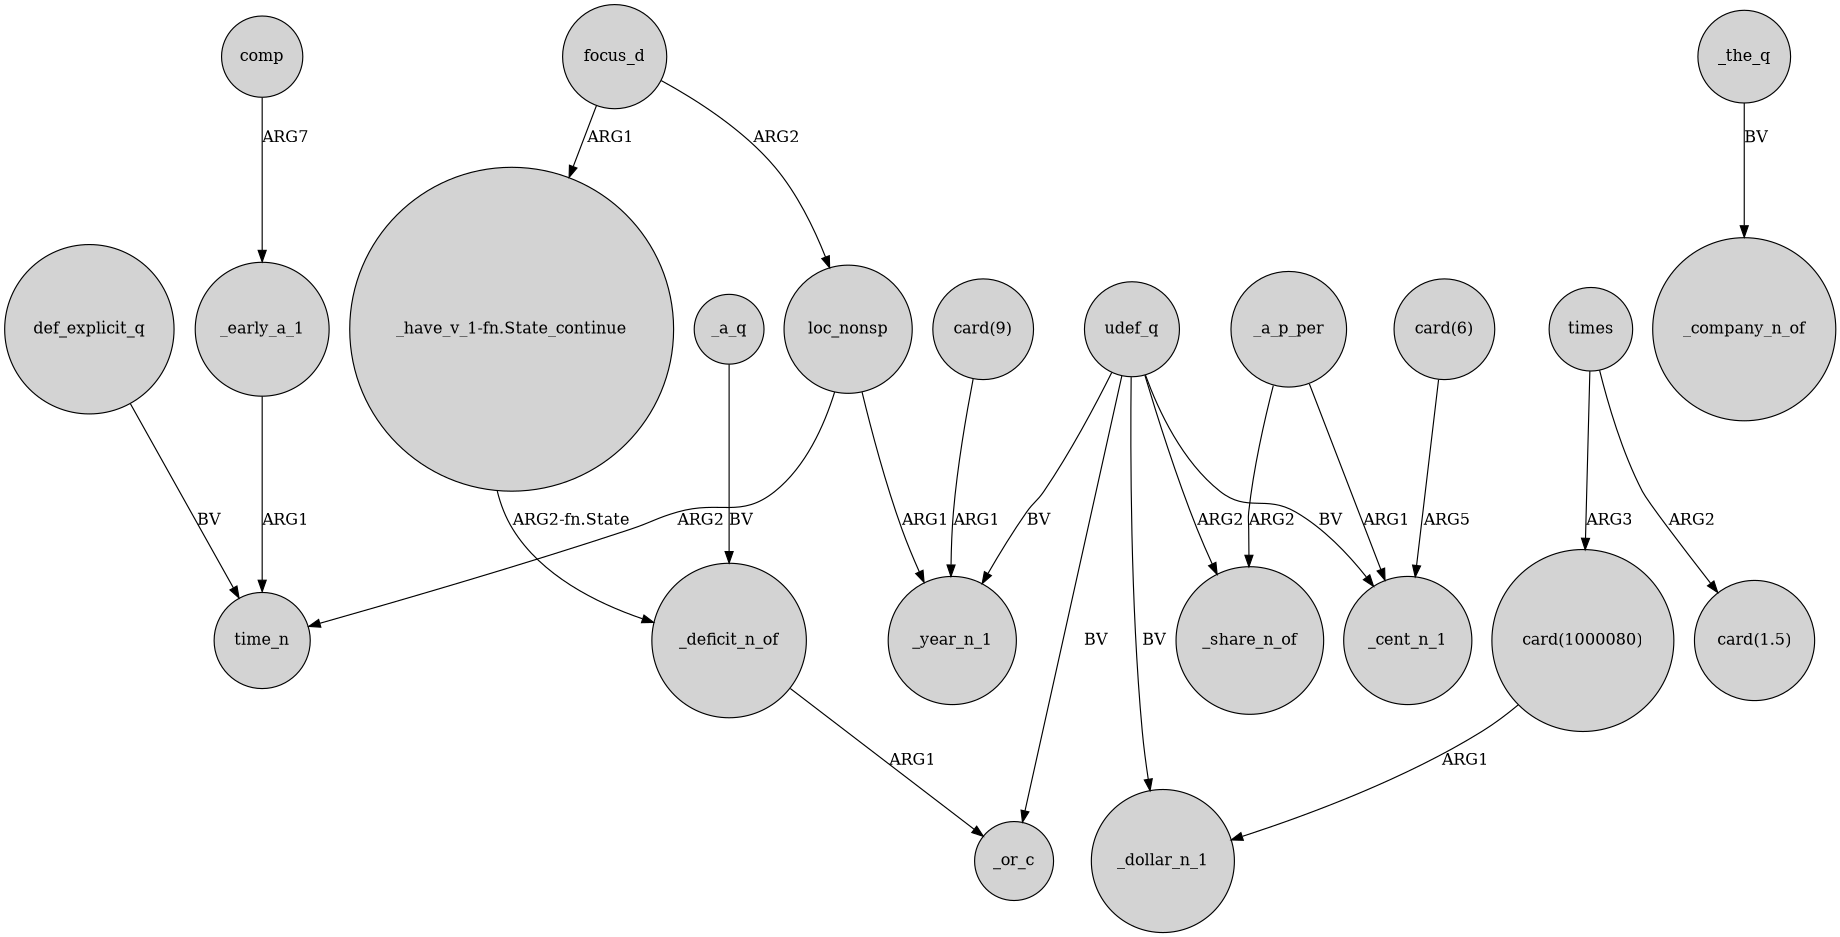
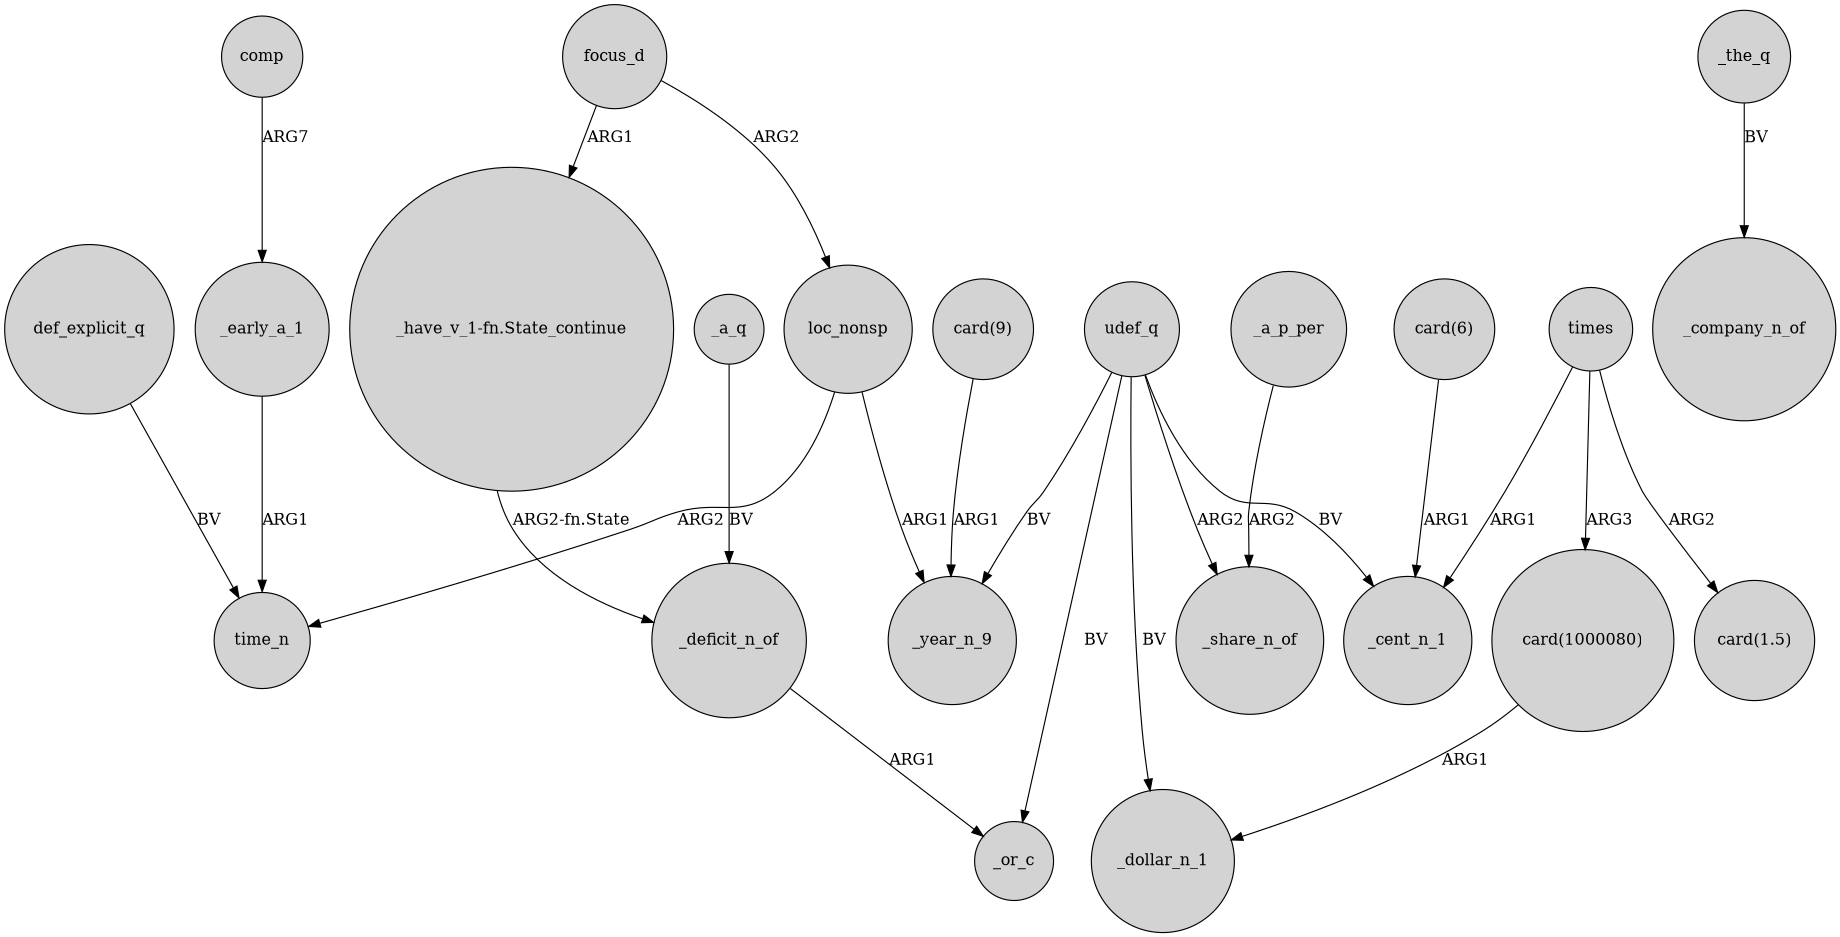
  digraph {
    node [shape=circle style=filled]
    _early_a_1
    time_n
    _a_q
    _deficit_n_of
    _or_c
    "_have_v_1-fn.State_continue"
    _a_p_per
    _cent_n_1
    _share_n_of
    n10 [label="card(9)"]
-   _year_n_1
+   _year_n_1 [label=_year_n_9]
    loc_nonsp
    n13 [label="card(1000080)"]
    times
    "card(1.5)"
    _dollar_n_1
    comp
    focus_d
    udef_q
    "card(6)"
    def_explicit_q
    _the_q
    _company_n_of
    _early_a_1 -> time_n [label=ARG1]
    _a_q -> _deficit_n_of [label=BV]
    _deficit_n_of -> _or_c [label=ARG1]
    "_have_v_1-fn.State_continue" -> _deficit_n_of [label="ARG2-fn.State"]
-   _a_p_per -> _cent_n_1 [label=ARG1]
+   times -> _cent_n_1 [label=ARG1]
    _a_p_per -> _share_n_of [label=ARG2]
    n10 -> _year_n_1 [label=ARG1]
    loc_nonsp -> time_n [label=ARG2]
    loc_nonsp -> _year_n_1 [label=ARG1]
    n13 -> _dollar_n_1 [label=ARG1]
    times -> n13 [label=ARG3]
    times -> "card(1.5)" [label=ARG2]
    comp -> _early_a_1 [label=ARG7]
    focus_d -> "_have_v_1-fn.State_continue" [label=ARG1]
    focus_d -> loc_nonsp [label=ARG2]
    udef_q -> _or_c [label=BV]
    udef_q -> _cent_n_1 [label=BV]
    udef_q -> _share_n_of [label=ARG2]
    udef_q -> _year_n_1 [label=BV]
    udef_q -> _dollar_n_1 [label=BV]
-   "card(6)" -> _cent_n_1 [label=ARG5]
+   "card(6)" -> _cent_n_1 [label=ARG1]
    def_explicit_q -> time_n [label=BV]
    _the_q -> _company_n_of [label=BV]
  }
